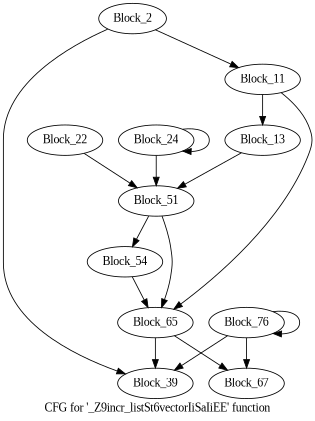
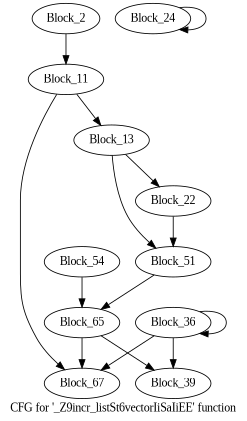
  digraph {
    fontname="Liberation Serif"
    label="CFG for '_Z9incr_listSt6vectorIiSaIiEE' function"
    node [fontname="Liberation Serif"]
    edge [fontname="Liberation Serif" tailport=s0]
    n1 [label=Block_2]
    n2 [label=Block_39]
    n3 [label=Block_11]
    n4 [label=Block_67]
    n5 [label=Block_13]
    n6 [label=Block_51]
    n7 [label=Block_22]
-   n8 [label=Block_76]
+   n8 [label=Block_36]
    n9 [label=Block_65]
    n10 [label=Block_54]
    n11 [label=Block_24]
-   n1 -> n2
    n1 -> n3 [tailport=s1]
-   n3 -> n9
+   n3 -> n4
    n3 -> n5 [tailport=s1]
    n5 -> n6
+   n5 -> n7 [tailport=s1]
    n6 -> n9
-   n6 -> n10 [tailport=s1]
    n7 -> n6
    n8 -> n2
    n8 -> n4
    n8 -> n8 [tailport=s1]
    n9 -> n2
    n9 -> n4 [tailport=s1]
    n10 -> n9
-   n11 -> n6
    n11 -> n11 [tailport=s1]
  }
